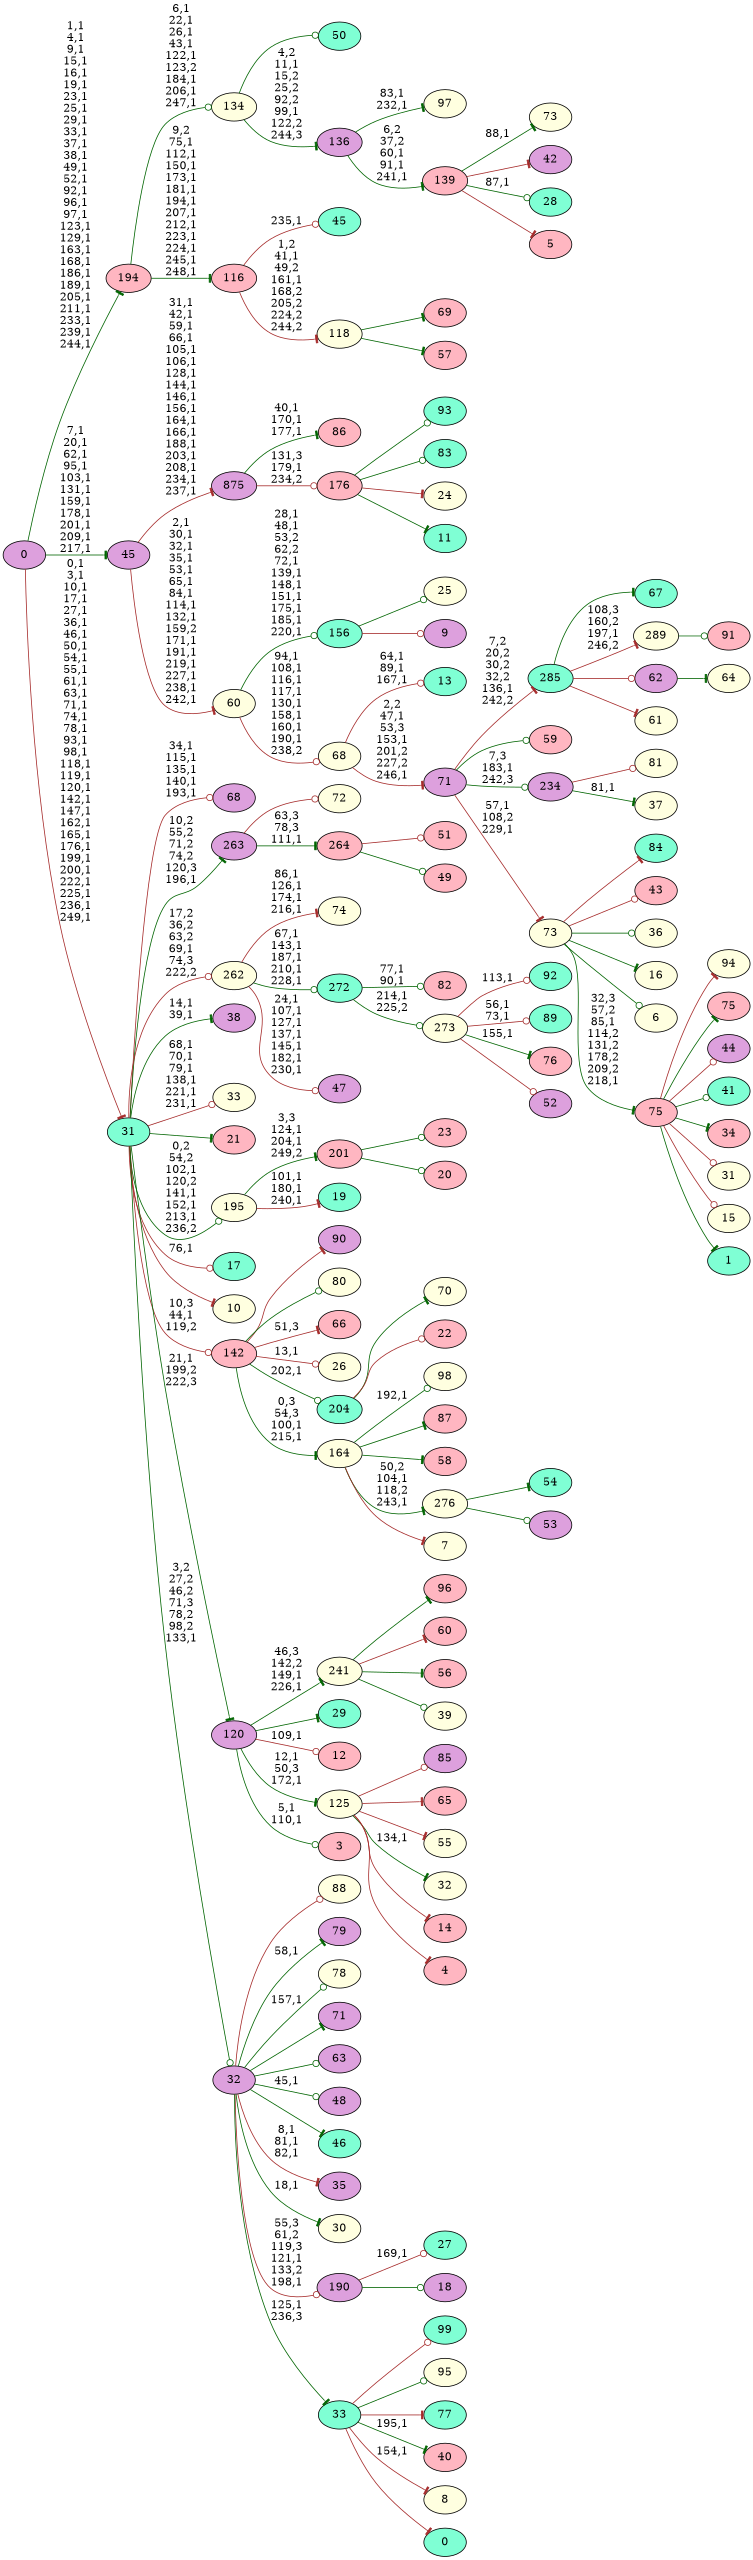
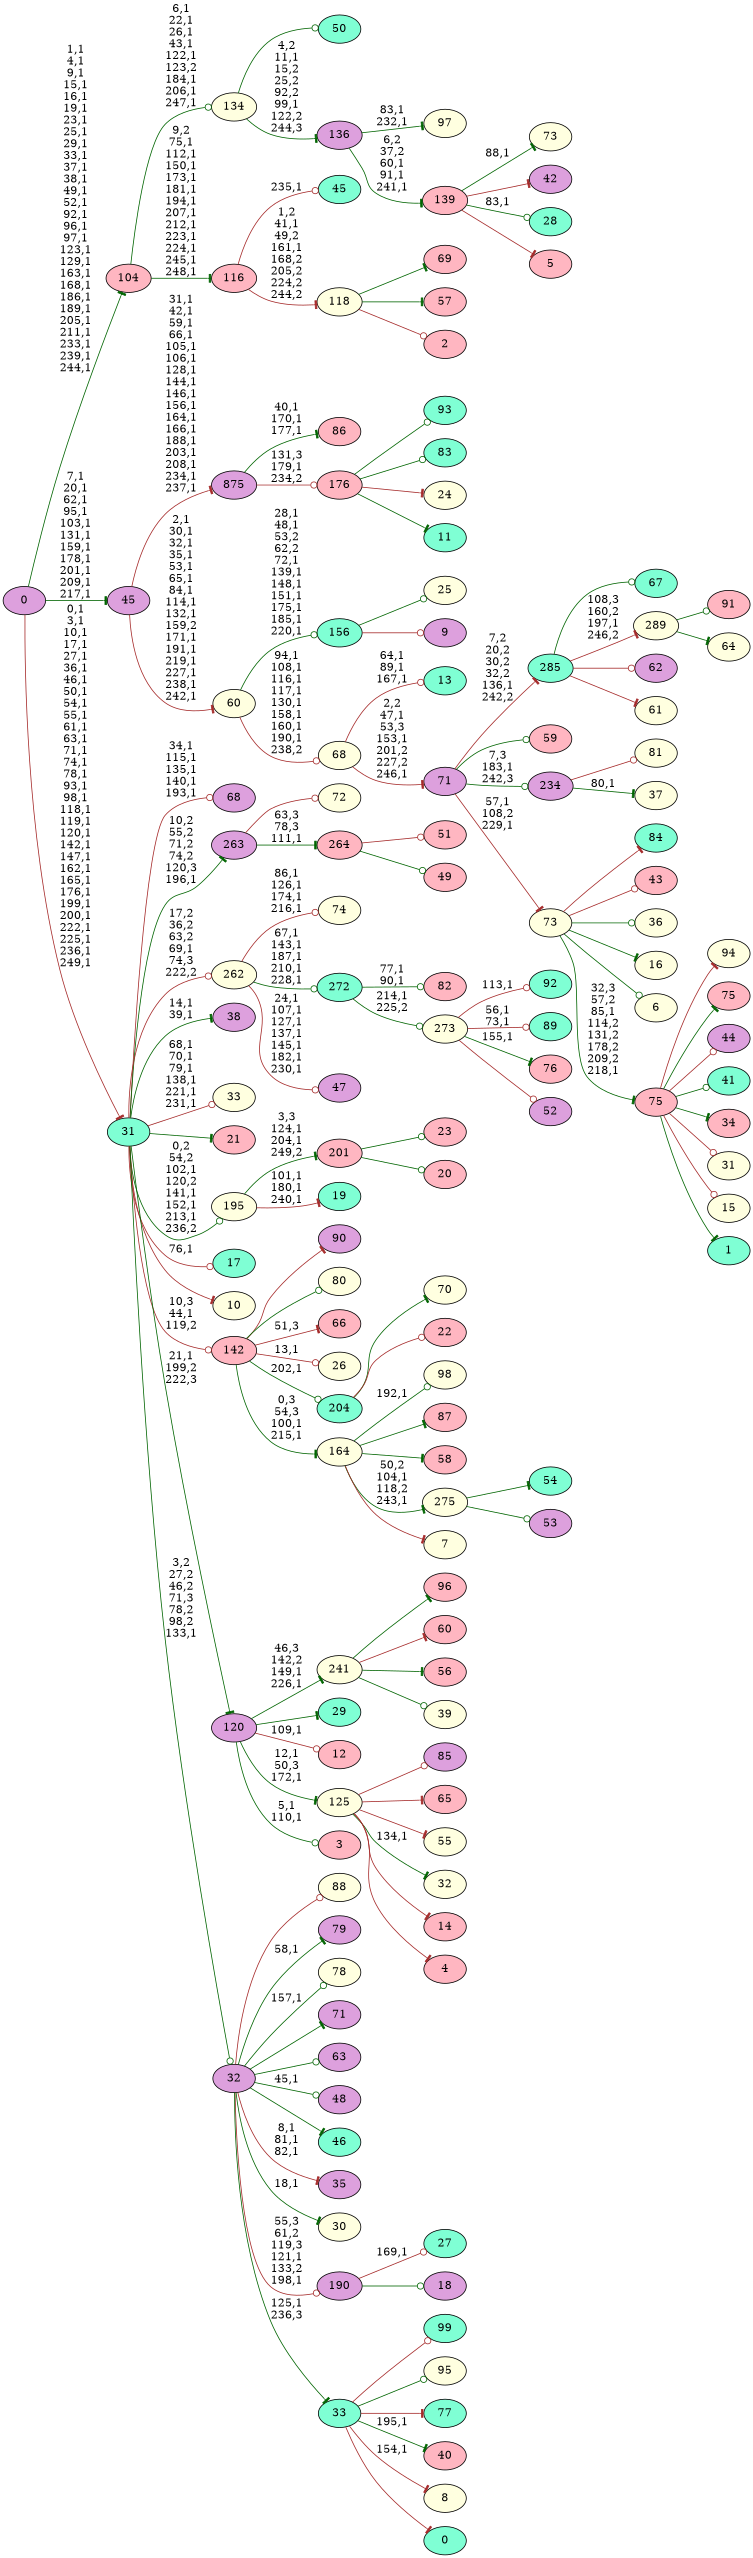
  digraph {
    fontname="DejaVu Serif"
    rankdir=LR
    node [fillcolor=lightyellow fontname="DejaVu Serif" style=filled]
    edge [arrowhead=tee color=darkgreen fontname="DejaVu Serif"]
    n1 [fillcolor=aquamarine label=99]
    n2 [label=98]
    n3 [label=97]
    n4 [fillcolor=lightpink label=96]
    n5 [label=95]
    n6 [label=94]
    n7 [fillcolor=aquamarine label=93]
    n8 [fillcolor=aquamarine label=92]
    n9 [fillcolor=lightpink label=91]
    n10 [fillcolor=plum label=90]
    n11 [fillcolor=aquamarine label=89]
    n12 [label=88]
    n13 [fillcolor=lightpink label=87]
    n14 [fillcolor=lightpink label=86]
    n15 [fillcolor=plum label=85]
    n16 [fillcolor=aquamarine label=84]
    n17 [fillcolor=aquamarine label=83]
    n18 [fillcolor=lightpink label=82]
    n19 [label=81]
    n20 [label=80]
    n21 [fillcolor=plum label=79]
    n22 [label=78]
    n23 [fillcolor=aquamarine label=77]
    n24 [fillcolor=lightpink label=76]
    n25 [fillcolor=lightpink label=75]
    n26 [label=74]
    n27 [label=73]
    n28 [label=72]
    n29 [fillcolor=plum label=71]
    n30 [label=70]
    n31 [fillcolor=lightpink label=69]
    n32 [fillcolor=plum label=68]
    n33 [fillcolor=aquamarine label=67]
    n34 [fillcolor=lightpink label=66]
    n35 [fillcolor=lightpink label=65]
    n36 [label=64]
    289
    n38 [fillcolor=plum label=63]
    n39 [fillcolor=plum label=62]
    n40 [label=61]
    285 [fillcolor=aquamarine]
    n42 [fillcolor=lightpink label=60]
    n43 [fillcolor=lightpink label=59]
    n44 [fillcolor=lightpink label=58]
    n45 [fillcolor=lightpink label=57]
    n46 [fillcolor=lightpink label=56]
    n47 [label=55]
    n48 [fillcolor=aquamarine label=54]
    n49 [fillcolor=plum label=53]
-   276
+   276 [label=275]
    n51 [fillcolor=plum label=52]
    273
    272 [fillcolor=aquamarine]
    n54 [fillcolor=lightpink label=51]
    n55 [fillcolor=aquamarine label=50]
    n56 [fillcolor=lightpink label=49]
    264 [fillcolor=lightpink]
    263 [fillcolor=plum]
    n59 [fillcolor=plum label=48]
    n60 [fillcolor=plum label=47]
    n61 [label=262]
    n62 [fillcolor=aquamarine label=46]
    n63 [fillcolor=aquamarine label=45]
    n64 [fillcolor=plum label=44]
    n65 [fillcolor=lightpink label=43]
    n66 [fillcolor=plum label=42]
    n67 [fillcolor=aquamarine label=41]
    n68 [fillcolor=lightpink label=40]
    n69 [label=39]
    241
    n71 [fillcolor=plum label=38]
    n72 [label=37]
    234 [fillcolor=plum]
    n74 [label=36]
    n75 [fillcolor=plum label=35]
    n76 [fillcolor=lightpink label=34]
    n77 [label=33]
    n78 [label=32]
    n79 [label=31]
    n80 [label=30]
    n81 [fillcolor=aquamarine label=29]
    n82 [fillcolor=aquamarine label=28]
    n83 [fillcolor=aquamarine label=27]
    n84 [label=26]
    n85 [label=25]
    n86 [label=24]
    n87 [fillcolor=lightpink label=23]
    n88 [fillcolor=lightpink label=22]
    204 [fillcolor=aquamarine]
    n90 [fillcolor=lightpink label=21]
    n91 [fillcolor=lightpink label=20]
    201 [fillcolor=lightpink]
    n93 [fillcolor=aquamarine label=19]
    195
    n95 [fillcolor=plum label=18]
    190 [fillcolor=plum]
    n97 [fillcolor=aquamarine label=17]
    n98 [label=16]
    n99 [label=15]
    n100 [fillcolor=lightpink label=14]
    n101 [fillcolor=aquamarine label=13]
    n102 [fillcolor=lightpink label=12]
    n103 [fillcolor=aquamarine label=11]
    176 [fillcolor=lightpink]
    n105 [fillcolor=plum label=875]
    n106 [label=10]
    n107 [fillcolor=plum label=9]
    156 [fillcolor=aquamarine]
    n109 [label=8]
    n110 [label=7]
    n111 [label=164]
    142 [fillcolor=lightpink]
    n113 [label=6]
    n114 [fillcolor=lightpink label=5]
    139 [fillcolor=lightpink]
    136 [fillcolor=plum]
    134
    n118 [fillcolor=lightpink label=4]
    125
    n120 [fillcolor=lightpink label=3]
    120 [fillcolor=plum]
+   n122 [fillcolor=lightpink label=2]
    118
    116 [fillcolor=lightpink]
-   104 [fillcolor=lightpink label=194]
+   104 [fillcolor=lightpink]
    n126 [fillcolor=aquamarine label=1]
    75 [fillcolor=lightpink]
    73
    71 [fillcolor=plum]
    68
    60
    45 [fillcolor=plum]
    n133 [fillcolor=aquamarine label=0]
    33 [fillcolor=aquamarine]
    32 [fillcolor=plum]
    31 [fillcolor=aquamarine]
    0 [fillcolor=plum]
    289 -> n9 [arrowhead=odot]
-   n39 -> n36
-   285 -> n33
+   289 -> n36
+   285 -> n33 [arrowhead=odot]
    285 -> 289 [color=brown label="108,3\n160,2\n197,1\n246,2"]
    285 -> n39 [arrowhead=odot color=brown]
    285 -> n40 [color=brown]
    276 -> n48
    276 -> n49 [arrowhead=odot]
    273 -> n8 [arrowhead=odot color=brown label="113,1"]
    273 -> n11 [arrowhead=odot color=brown label="56,1\n73,1"]
    273 -> n24 [label="155,1"]
    273 -> n51 [arrowhead=odot color=brown]
    272 -> n18 [arrowhead=odot label="77,1\n90,1"]
    272 -> 273 [arrowhead=odot label="214,1\n225,2"]
    264 -> n54 [arrowhead=odot color=brown]
    264 -> n56 [arrowhead=odot]
    263 -> n28 [arrowhead=odot color=brown]
    263 -> 264 [label="63,3\n78,3\n111,1"]
-   n61 -> n26 [color=brown label="86,1\n126,1\n174,1\n216,1"]
+   n61 -> n26 [arrowhead=odot color=brown label="86,1\n126,1\n174,1\n216,1"]
    n61 -> 272 [arrowhead=odot label="67,1\n143,1\n187,1\n210,1\n228,1"]
    n61 -> n60 [arrowhead=odot color=brown label="24,1\n107,1\n127,1\n137,1\n145,1\n182,1\n230,1"]
    241 -> n4
    241 -> n42 [color=brown]
    241 -> n46
    241 -> n69 [arrowhead=odot]
    234 -> n19 [arrowhead=odot color=brown]
-   234 -> n72 [label="81,1"]
+   234 -> n72 [label="80,1"]
    204 -> n30
    204 -> n88 [arrowhead=odot color=brown]
    201 -> n87 [arrowhead=odot]
    201 -> n91 [arrowhead=odot]
    195 -> 201 [label="3,3\n124,1\n204,1\n249,2"]
    195 -> n93 [color=brown label="101,1\n180,1\n240,1"]
    190 -> n83 [arrowhead=odot color=brown label="169,1"]
    190 -> n95 [arrowhead=odot]
    176 -> n7 [arrowhead=odot]
    176 -> n17 [arrowhead=odot]
    176 -> n86 [color=brown]
    176 -> n103
    n105 -> n14 [label="40,1\n170,1\n177,1"]
    n105 -> 176 [arrowhead=odot color=brown label="131,3\n179,1\n234,2"]
    156 -> n85 [arrowhead=odot]
    156 -> n107 [arrowhead=odot color=brown]
    n111 -> n2 [arrowhead=odot label="192,1"]
    n111 -> n13
    n111 -> n44
    n111 -> 276 [label="50,2\n104,1\n118,2\n243,1"]
    n111 -> n110 [color=brown]
    142 -> n10 [color=brown]
    142 -> n20 [arrowhead=odot]
    142 -> n34 [color=brown label="51,3"]
    142 -> n84 [arrowhead=odot color=brown label="13,1"]
    142 -> 204 [arrowhead=odot label="202,1"]
    142 -> n111 [label="0,3\n54,3\n100,1\n215,1"]
    139 -> n27 [label="88,1"]
    139 -> n66 [color=brown]
-   139 -> n82 [arrowhead=odot label="87,1"]
+   139 -> n82 [arrowhead=odot label="83,1"]
    139 -> n114 [color=brown]
    136 -> n3 [label="83,1\n232,1"]
    136 -> 139 [label="6,2\n37,2\n60,1\n91,1\n241,1"]
    134 -> n55 [arrowhead=odot]
    134 -> 136 [label="4,2\n11,1\n15,2\n25,2\n92,2\n99,1\n122,2\n244,3"]
    125 -> n15 [arrowhead=odot color=brown]
    125 -> n35 [color=brown]
    125 -> n47 [color=brown]
    125 -> n78 [label="134,1"]
    125 -> n100 [color=brown]
    125 -> n118 [color=brown]
    120 -> 241 [label="46,3\n142,2\n149,1\n226,1"]
    120 -> n81
    120 -> n102 [arrowhead=odot color=brown label="109,1"]
    120 -> 125 [label="12,1\n50,3\n172,1"]
    120 -> n120 [arrowhead=odot label="5,1\n110,1"]
    118 -> n31
    118 -> n45
+   118 -> n122 [arrowhead=odot color=brown]
    116 -> n63 [arrowhead=odot color=brown label="235,1"]
    116 -> 118 [color=brown label="1,2\n41,1\n49,2\n161,1\n168,2\n205,2\n224,2\n244,2"]
    104 -> 134 [arrowhead=odot label="6,1\n22,1\n26,1\n43,1\n122,1\n123,2\n184,1\n206,1\n247,1"]
    104 -> 116 [label="9,2\n75,1\n112,1\n150,1\n173,1\n181,1\n194,1\n207,1\n212,1\n223,1\n224,1\n245,1\n248,1"]
    75 -> n6 [color=brown]
    75 -> n25
    75 -> n64 [arrowhead=odot color=brown]
    75 -> n67 [arrowhead=odot]
    75 -> n76
    75 -> n79 [arrowhead=odot color=brown]
    75 -> n99 [arrowhead=odot color=brown]
    75 -> n126
    73 -> n16 [color=brown]
    73 -> n65 [arrowhead=odot color=brown]
    73 -> n74 [arrowhead=odot]
    73 -> n98
    73 -> n113 [arrowhead=odot]
    73 -> 75 [label="32,3\n57,2\n85,1\n114,2\n131,2\n178,2\n209,2\n218,1"]
    71 -> 285 [color=brown label="7,2\n20,2\n30,2\n32,2\n136,1\n242,2"]
    71 -> n43 [arrowhead=odot]
    71 -> 234 [arrowhead=odot label="7,3\n183,1\n242,3"]
    71 -> 73 [color=brown label="57,1\n108,2\n229,1"]
    68 -> n101 [arrowhead=odot color=brown label="64,1\n89,1\n167,1"]
    68 -> 71 [color=brown label="2,2\n47,1\n53,3\n153,1\n201,2\n227,2\n246,1"]
    60 -> 156 [arrowhead=odot label="28,1\n48,1\n53,2\n62,2\n72,1\n139,1\n148,1\n151,1\n175,1\n185,1\n220,1"]
    60 -> 68 [arrowhead=odot color=brown label="94,1\n108,1\n116,1\n117,1\n130,1\n158,1\n160,1\n190,1\n238,2"]
    45 -> n105 [color=brown label="31,1\n42,1\n59,1\n66,1\n105,1\n106,1\n128,1\n144,1\n146,1\n156,1\n164,1\n166,1\n188,1\n203,1\n208,1\n234,1\n237,1"]
    45 -> 60 [color=brown label="2,1\n30,1\n32,1\n35,1\n53,1\n65,1\n84,1\n114,1\n132,1\n159,2\n171,1\n191,1\n219,1\n227,1\n238,1\n242,1"]
    33 -> n1 [arrowhead=odot color=brown]
    33 -> n5 [arrowhead=odot]
    33 -> n23 [color=brown]
    33 -> n68 [label="195,1"]
    33 -> n109 [color=brown label="154,1"]
    33 -> n133 [color=brown]
    32 -> n12 [arrowhead=odot color=brown]
    32 -> n21 [label="58,1"]
    32 -> n22 [arrowhead=odot label="157,1"]
    32 -> n29
    32 -> n38 [arrowhead=odot]
    32 -> n59 [arrowhead=odot label="45,1"]
    32 -> n62
    32 -> n75 [color=brown label="8,1\n81,1\n82,1"]
    32 -> n80 [label="18,1"]
    32 -> 190 [arrowhead=odot color=brown label="55,3\n61,2\n119,3\n121,1\n133,2\n198,1"]
    32 -> 33 [label="125,1\n236,3"]
    31 -> n32 [arrowhead=odot color=brown label="34,1\n115,1\n135,1\n140,1\n193,1"]
    31 -> 263 [label="10,2\n55,2\n71,2\n74,2\n120,3\n196,1"]
    31 -> n61 [arrowhead=odot color=brown label="17,2\n36,2\n63,2\n69,1\n74,3\n222,2"]
    31 -> n71 [label="14,1\n39,1"]
    31 -> n77 [arrowhead=odot color=brown label="68,1\n70,1\n79,1\n138,1\n221,1\n231,1"]
    31 -> n90
    31 -> 195 [arrowhead=odot label="0,2\n54,2\n102,1\n120,2\n141,1\n152,1\n213,1\n236,2"]
    31 -> n97 [arrowhead=odot color=brown label="76,1"]
    31 -> n106 [color=brown]
    31 -> 142 [arrowhead=odot color=brown label="10,3\n44,1\n119,2"]
    31 -> 120 [label="21,1\n199,2\n222,3"]
    31 -> 32 [arrowhead=odot label="3,2\n27,2\n46,2\n71,3\n78,2\n98,2\n133,1"]
    0 -> 104 [label="1,1\n4,1\n9,1\n15,1\n16,1\n19,1\n23,1\n25,1\n29,1\n33,1\n37,1\n38,1\n49,1\n52,1\n92,1\n96,1\n97,1\n123,1\n129,1\n163,1\n168,1\n186,1\n189,1\n205,1\n211,1\n233,1\n239,1\n244,1"]
    0 -> 45 [label="7,1\n20,1\n62,1\n95,1\n103,1\n131,1\n159,1\n178,1\n201,1\n209,1\n217,1"]
    0 -> 31 [color=brown label="0,1\n3,1\n10,1\n17,1\n27,1\n36,1\n46,1\n50,1\n54,1\n55,1\n61,1\n63,1\n71,1\n74,1\n78,1\n93,1\n98,1\n118,1\n119,1\n120,1\n142,1\n147,1\n162,1\n165,1\n176,1\n199,1\n200,1\n222,1\n225,1\n236,1\n249,1"]
  }
